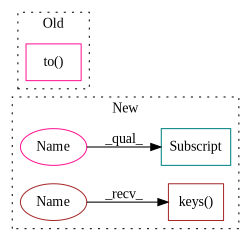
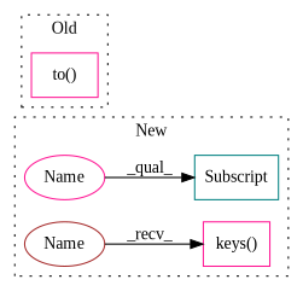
  digraph {
    rankdir=LR
    fontname="Liberation Serif"
    node [a=75 l=9 s=2736 shape=box color=brown fontname="Liberation Serif"]
    edge [fontname="Liberation Serif"]
-   n1 [l=16 label="keys()"]
+   n1 [l=16 label="keys()" color=deeppink]
    n2 [a=63 l="12,0" label=Subscript s="2708,0" color=teal]
    n3 [a=87 label=Name s=2708 shape=ellipse color=deeppink]
    n4 [a=87 label=Name shape=ellipse]
    n5 [l="8,1" label="to()" s="3281,3302" color=deeppink]
    subgraph cluster_1 {
      label=New
      style=dotted
      n1
      n2
      n3
      n4
    }
    subgraph cluster_2 {
      label=Old
      style=dotted
      n5
    }
    n3 -> n2 [label=_qual_]
    n4 -> n1 [label=_recv_]
  }
